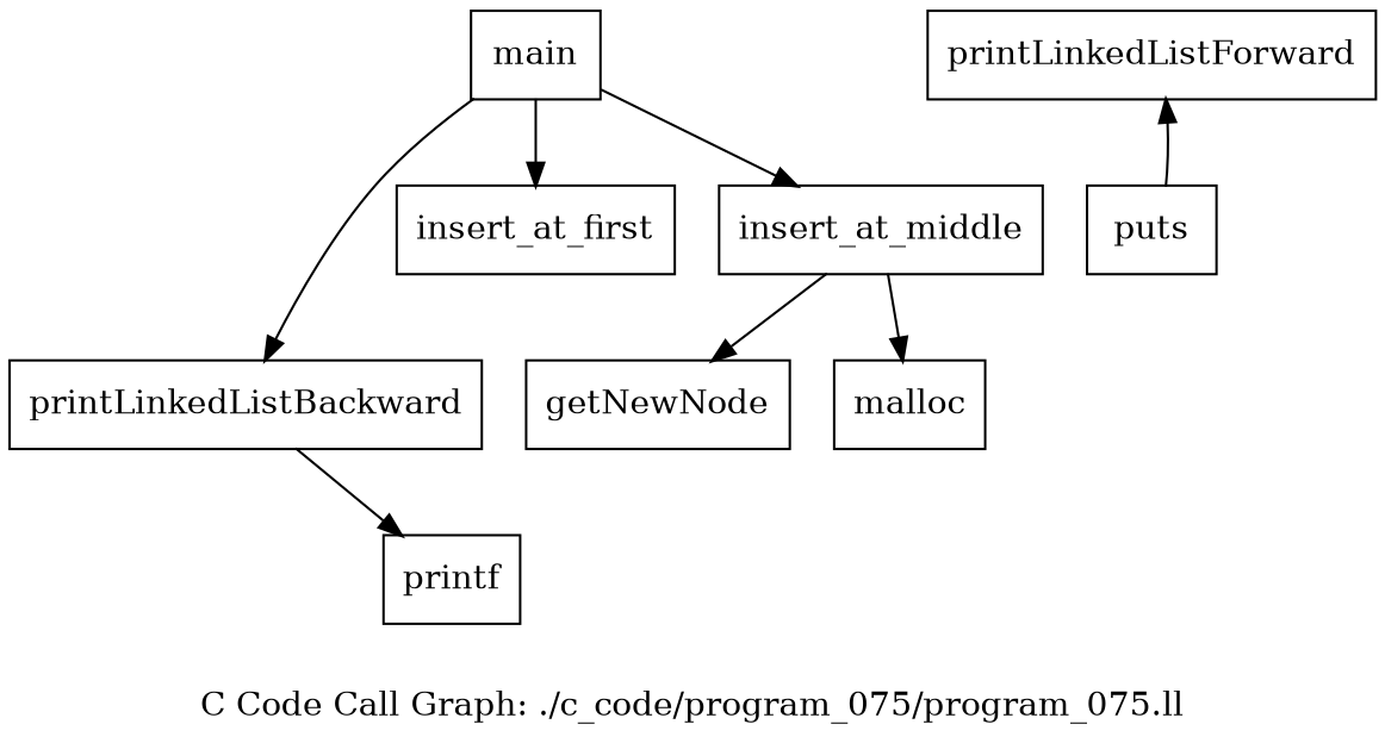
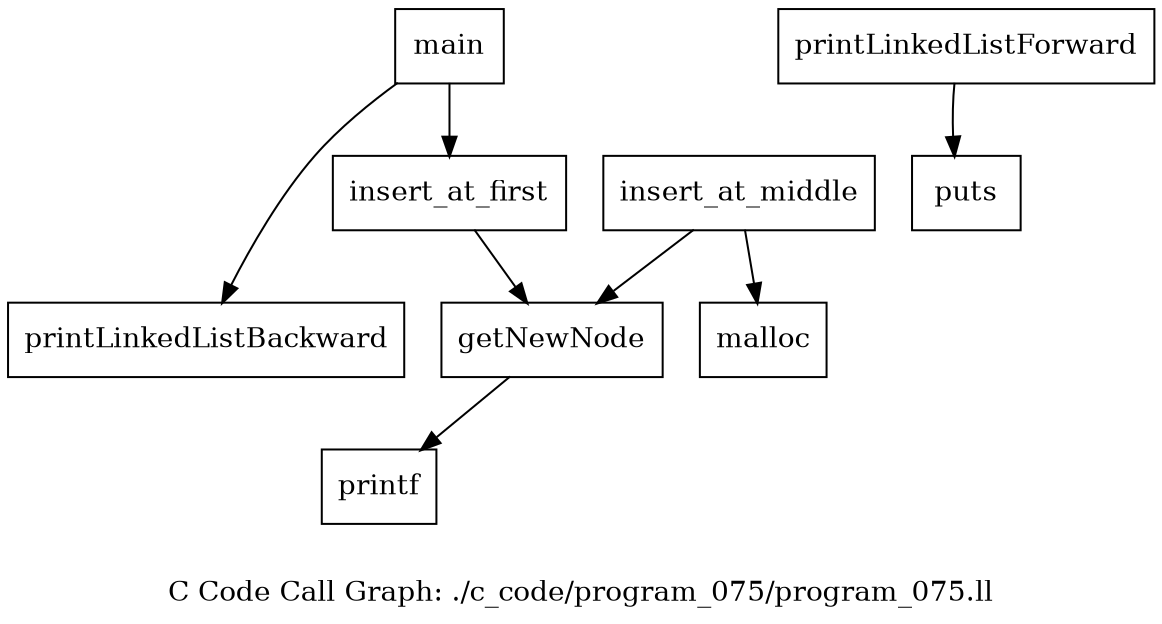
  digraph {
    label="C Code Call Graph: ./c_code/program_075/program_075.ll"
    node [shape=record]
    n1 [label="{main}"]
    n2 [label="{printLinkedListBackward}"]
    n3 [label="{insert_at_first}"]
    n4 [label="{insert_at_middle}"]
    n5 [label="{printf}"]
    n6 [label="{printLinkedListForward}"]
    n7 [label="{puts}"]
    n8 [label="{getNewNode}"]
    n9 [label="{malloc}"]
    n1 -> n2
    n1 -> n3
-   n1 -> n4
-   n2 -> n5
+   n8 -> n5
+   n3 -> n8
    n4 -> n8
    n4 -> n9
-   n7 -> n6
+   n6 -> n7
  }
